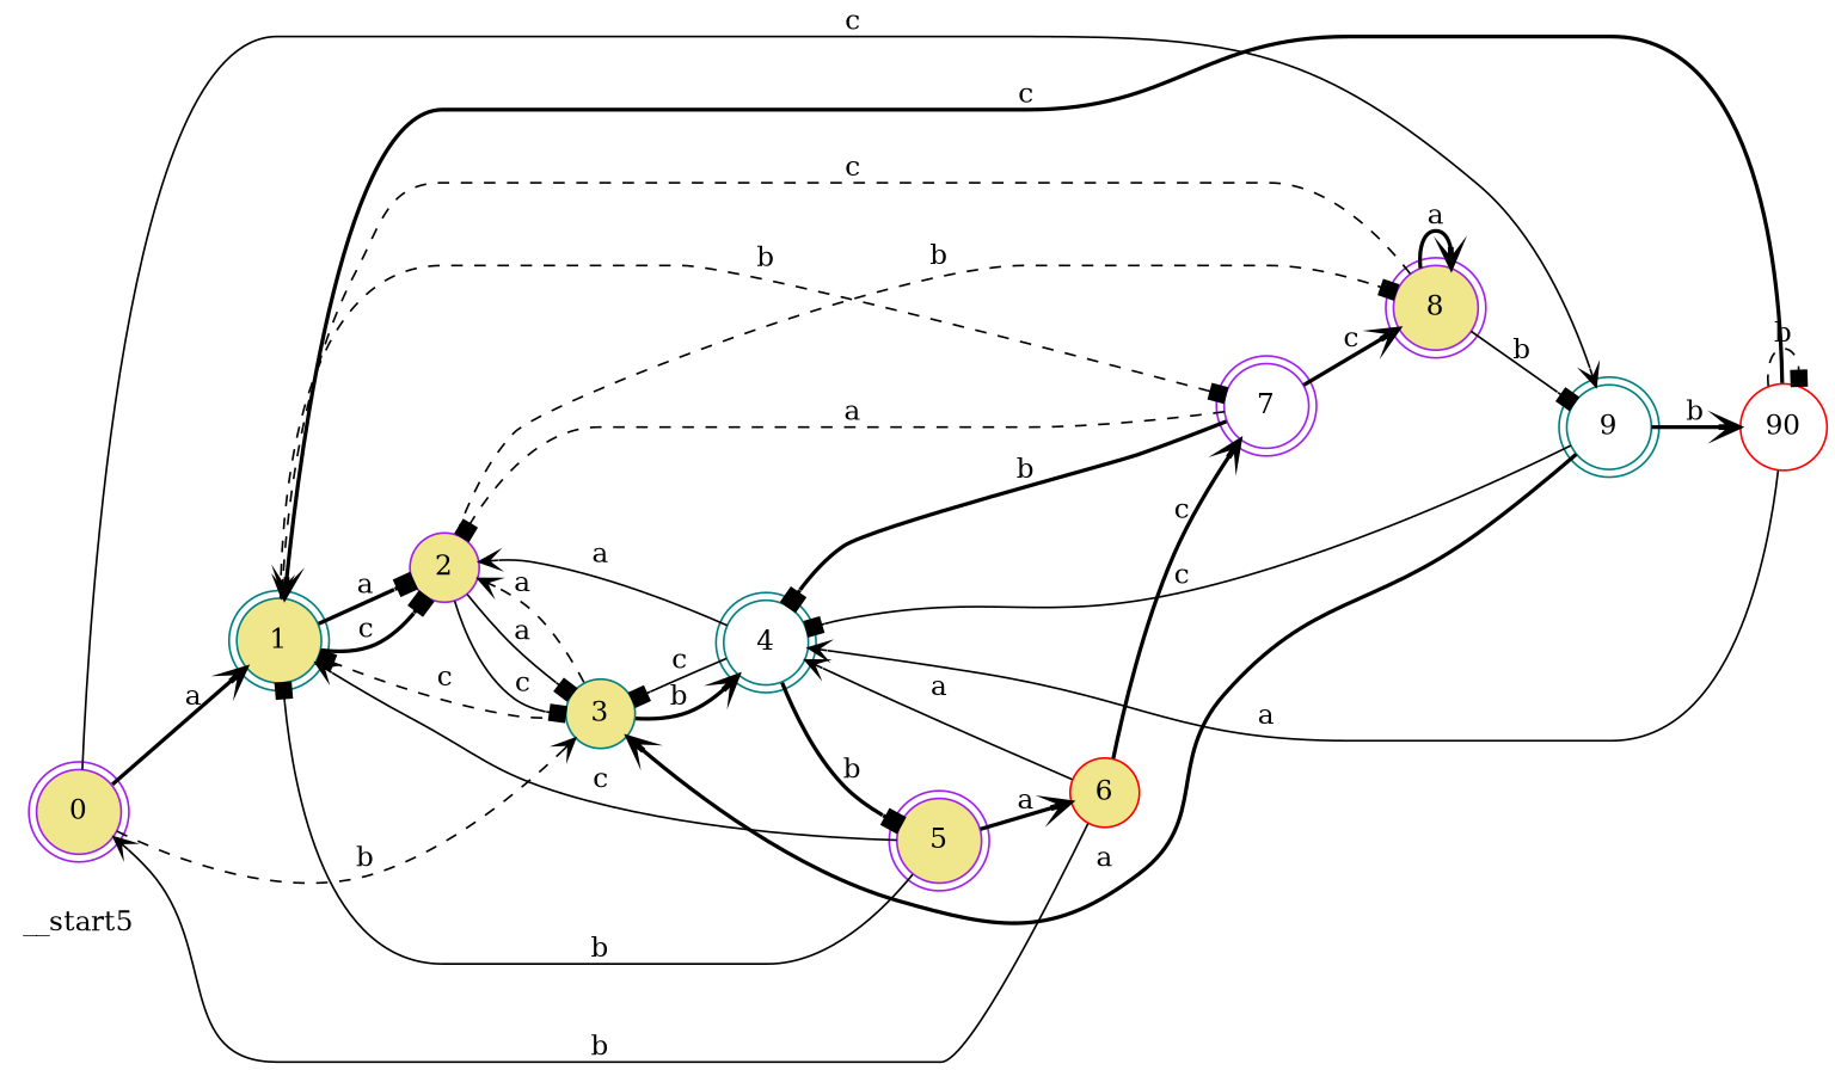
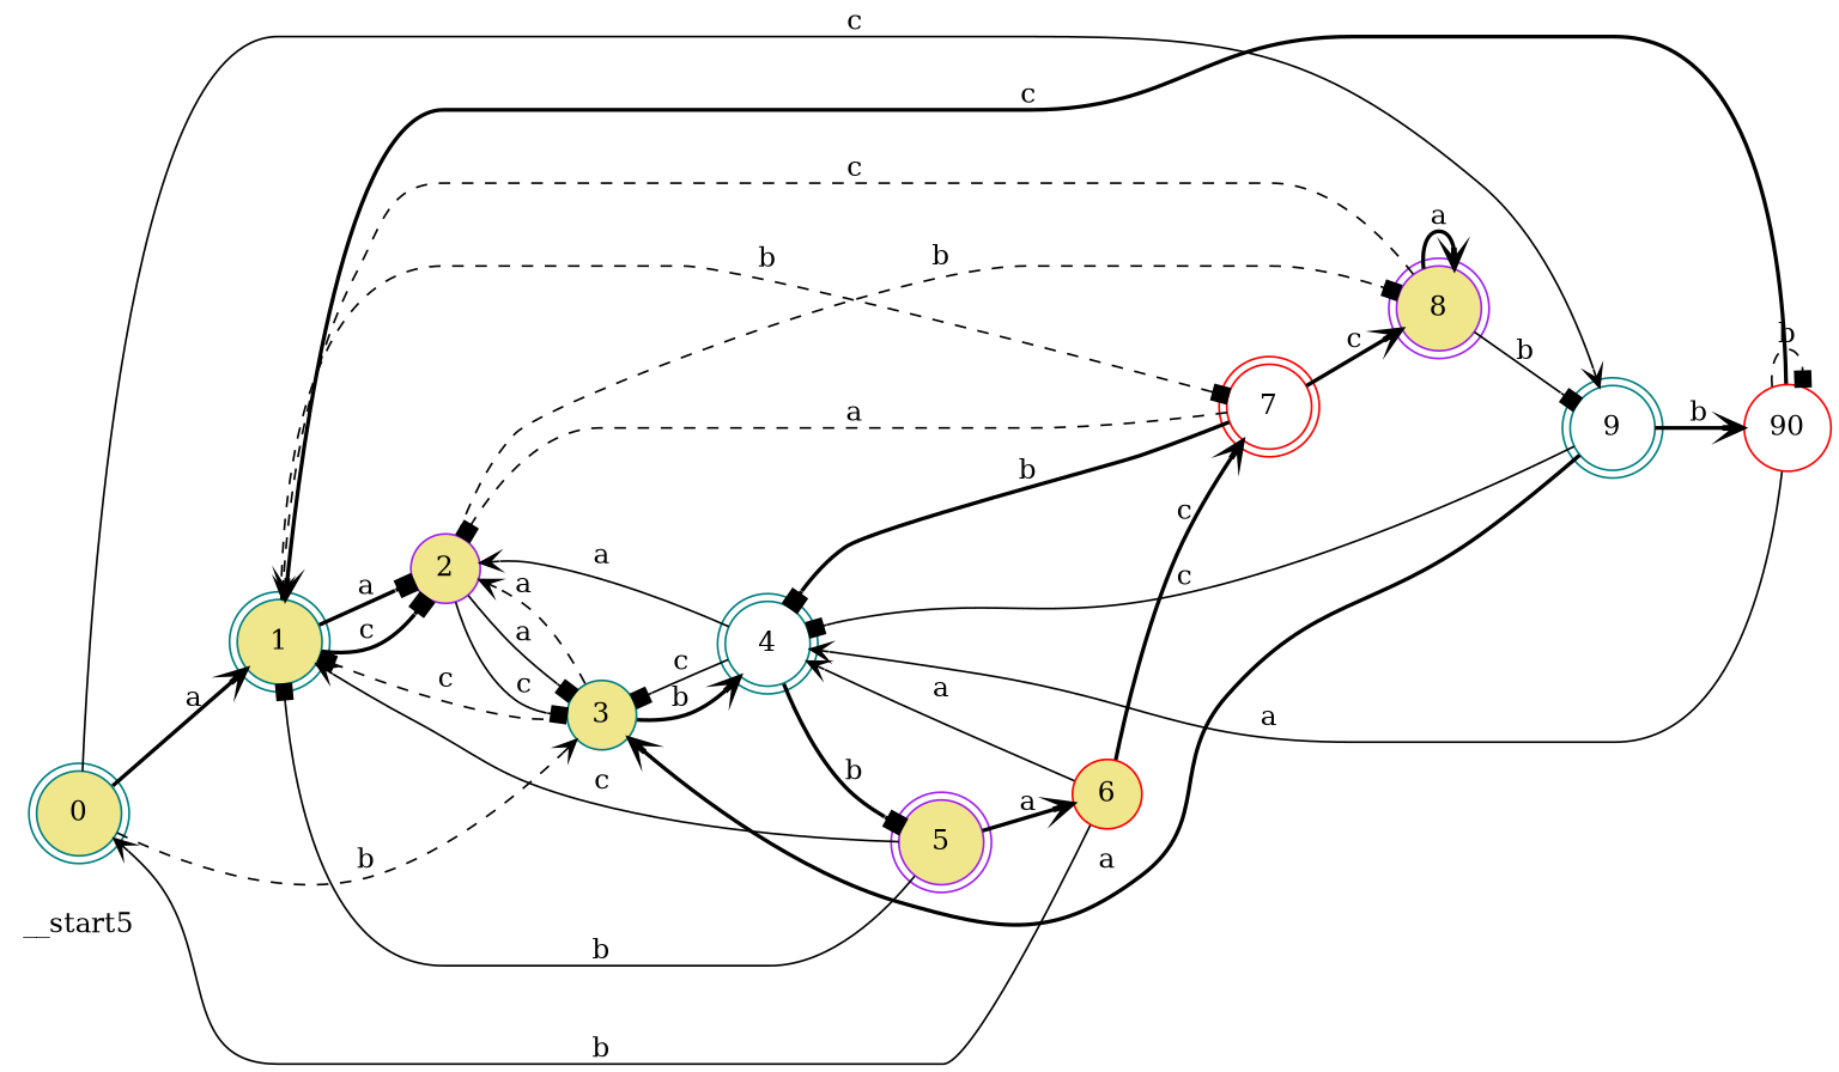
  digraph {
    rankdir=LR
    node [color=teal fillcolor=khaki shape=doublecircle style="rounded,filled"]
    edge [arrowhead=vee style=bold]
    n1 [color=red fillcolor=white label=__start5 shape=none style=filled]
-   n2 [color=purple label=0]
+   n2 [label=0]
    n3 [label=1]
    n4 [label=3 shape=circle style=filled]
    n5 [fillcolor=white label=9]
    n6 [color=purple label=2 shape=circle style=filled]
-   n7 [color=purple fillcolor=white label=7]
+   n7 [color=red fillcolor=white label=7]
    n8 [fillcolor=white label=4]
    n9 [color=red fillcolor=white label=90 shape=circle style=filled]
    n10 [color=purple label=8]
    n11 [color=purple label=5]
    n12 [color=red label=6 shape=circle style=filled]
    n2 -> n3 [label=a]
    n2 -> n4 [label=b style=dashed]
    n2 -> n5 [label=c style=solid]
    n3 -> n6 [arrowhead=box label=a]
    n3 -> n6 [arrowhead=box label=c]
    n3 -> n7 [arrowhead=box label=b style=dashed]
    n4 -> n3 [arrowhead=box label=c style=dashed]
    n4 -> n6 [label=a style=dashed]
    n4 -> n8 [label=b]
    n5 -> n4 [label=a]
    n5 -> n8 [arrowhead=box label=c style=solid]
    n5 -> n9 [label=b]
    n6 -> n4 [arrowhead=box label=a style=solid]
    n6 -> n4 [arrowhead=box label=c style=solid]
    n6 -> n10 [arrowhead=box label=b style=dashed]
    n7 -> n6 [arrowhead=box label=a style=dashed]
    n7 -> n8 [arrowhead=box label=b]
    n7 -> n10 [label=c]
    n8 -> n4 [arrowhead=box label=c style=solid]
    n8 -> n6 [label=a style=solid]
    n8 -> n11 [arrowhead=box label=b]
    n9 -> n3 [label=c]
    n9 -> n8 [label=a style=solid]
    n9 -> n9 [arrowhead=box label=b style=dashed]
    n10 -> n3 [label=c style=dashed]
    n10 -> n5 [arrowhead=box label=b style=solid]
    n10 -> n10 [label=a]
    n11 -> n3 [arrowhead=box label=b style=solid]
    n11 -> n3 [label=c style=solid]
    n11 -> n12 [label=a]
    n12 -> n2 [label=b style=solid]
    n12 -> n7 [label=c]
    n12 -> n8 [label=a style=solid]
  }
